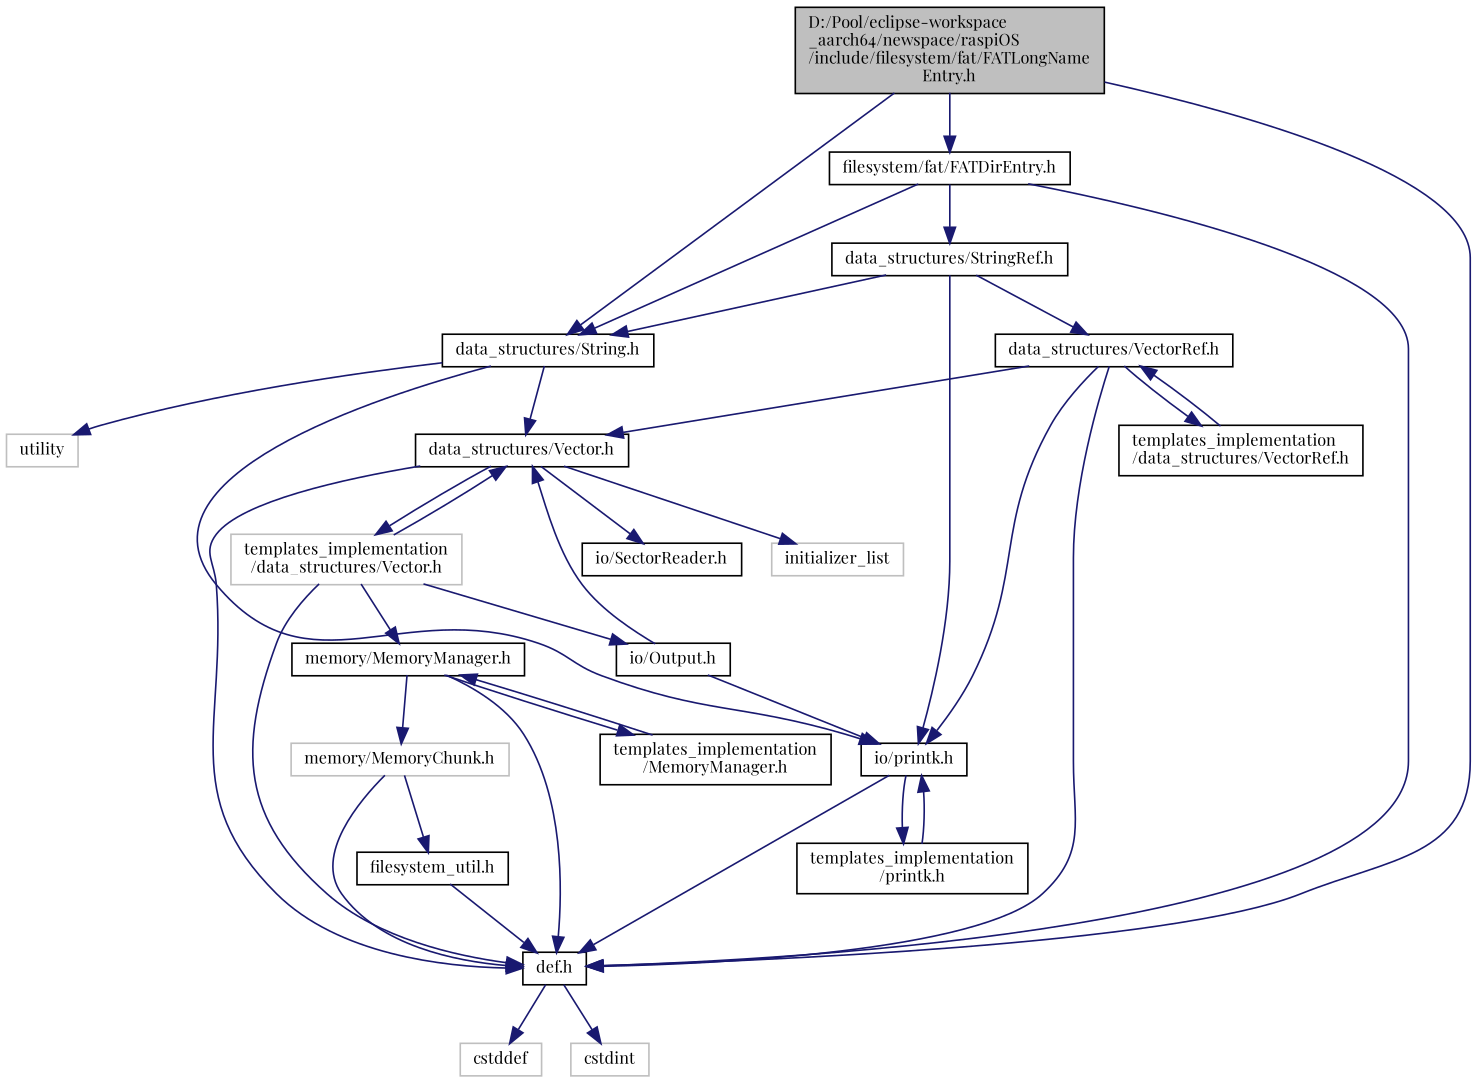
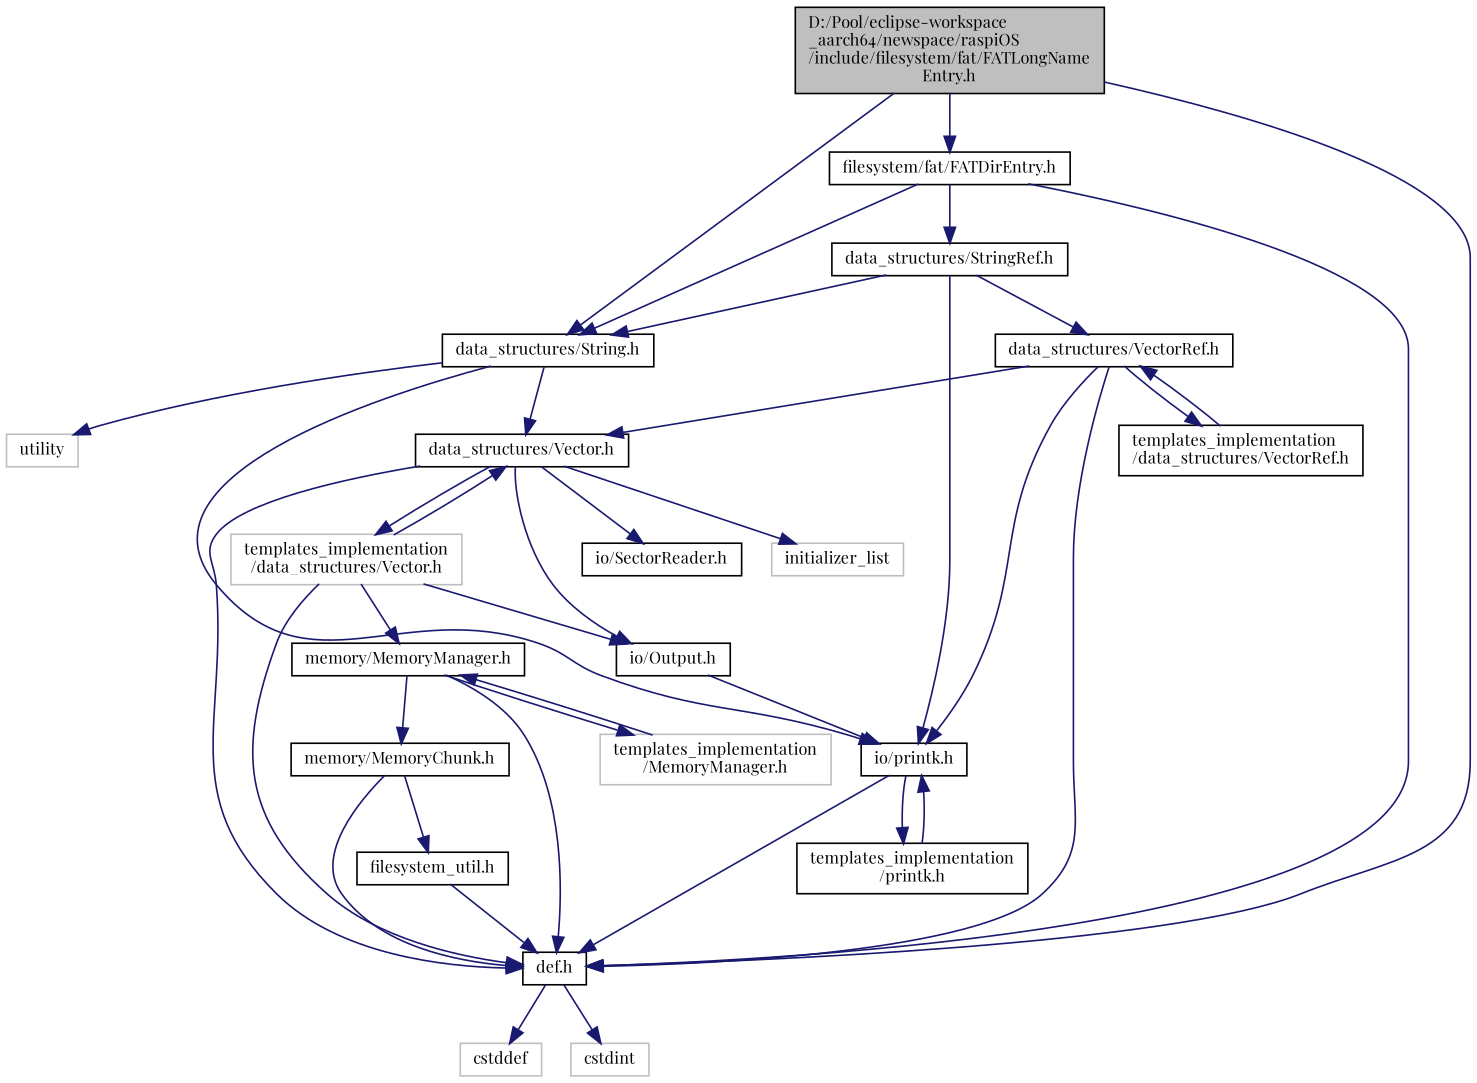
  digraph {
    fontname="Playfair Display"
    node [color=black fillcolor=white fontname="Playfair Display" fontsize=10 shape=record style=filled]
    edge [color=midnightblue fontname="Playfair Display" fontsize=10 labelfontname=Helvetica labelfontsize=10 style=solid]
    n1 [fillcolor=grey75 fontcolor=black height=0.2 label="D:/Pool/eclipse-workspace\l_aarch64/newspace/raspiOS\l/include/filesystem/fat/FATLongName\lEntry.h" width=0.4]
    n2 [height=0.2 label="def.h" width=0.4]
    n3 [height=0.2 label="data_structures/String.h" width=0.4]
    n4 [height=0.2 label="filesystem/fat/FATDirEntry.h" width=0.4]
    n5 [color=grey75 height=0.2 label=cstddef width=0.4]
    n6 [color=grey75 height=0.2 label=cstdint width=0.4]
    n7 [height=0.2 label="data_structures/Vector.h" width=0.4]
    n8 [height=0.2 label="io/printk.h" width=0.4]
    n9 [color=grey75 height=0.2 label=utility width=0.4]
    n10 [height=0.2 label="data_structures/StringRef.h" width=0.4]
    n11 [color=grey75 height=0.2 label=initializer_list width=0.4]
    n12 [height=0.2 label="io/SectorReader.h" width=0.4]
    n13 [height=0.2 label="io/Output.h" width=0.4]
    n14 [color=grey75 height=0.2 label="templates_implementation\l/data_structures/Vector.h" width=0.4]
    n15 [height=0.2 label="templates_implementation\l/printk.h" width=0.4]
    n16 [height=0.2 label="memory/MemoryManager.h" width=0.4]
-   n17 [color=grey75 height=0.2 label="memory/MemoryChunk.h" width=0.4]
-   n18 [height=0.2 label="templates_implementation\l/MemoryManager.h" width=0.4]
+   n17 [height=0.2 label="memory/MemoryChunk.h" width=0.4]
+   n18 [color=grey75 height=0.2 label="templates_implementation\l/MemoryManager.h" width=0.4]
    n19 [height=0.2 label="filesystem_util.h" width=0.4]
    n20 [height=0.2 label="data_structures/VectorRef.h" width=0.4]
    n21 [height=0.2 label="templates_implementation\l/data_structures/VectorRef.h" width=0.4]
    n1 -> n2
    n1 -> n3
    n1 -> n4
    n2 -> n5
    n2 -> n6
    n3 -> n7
    n3 -> n8
    n3 -> n9
    n4 -> n2
    n4 -> n3
    n4 -> n10
    n7 -> n2
    n7 -> n11
    n7 -> n12
-   n13 -> n7
+   n7 -> n13
    n7 -> n14
    n8 -> n2
    n8 -> n15
    n10 -> n3
    n10 -> n8
    n10 -> n20
    n13 -> n8
    n14 -> n2
    n14 -> n7
    n14 -> n13
    n14 -> n16
    n15 -> n8
    n16 -> n2
    n16 -> n17
    n16 -> n18
    n17 -> n2
    n17 -> n19
    n18 -> n16
    n19 -> n2
    n20 -> n2
    n20 -> n7
    n20 -> n8
    n20 -> n21
    n21 -> n20
  }
